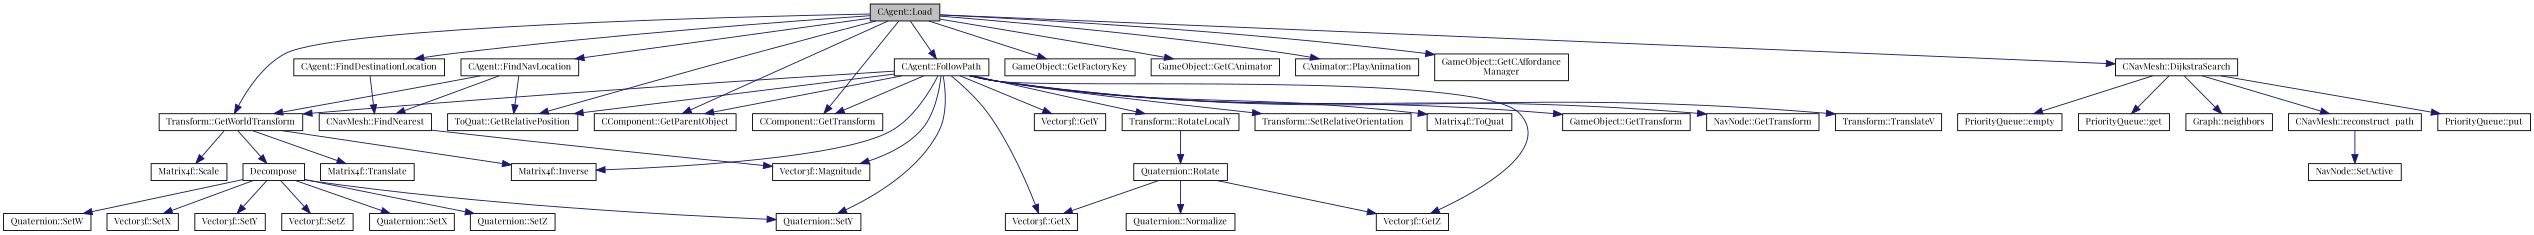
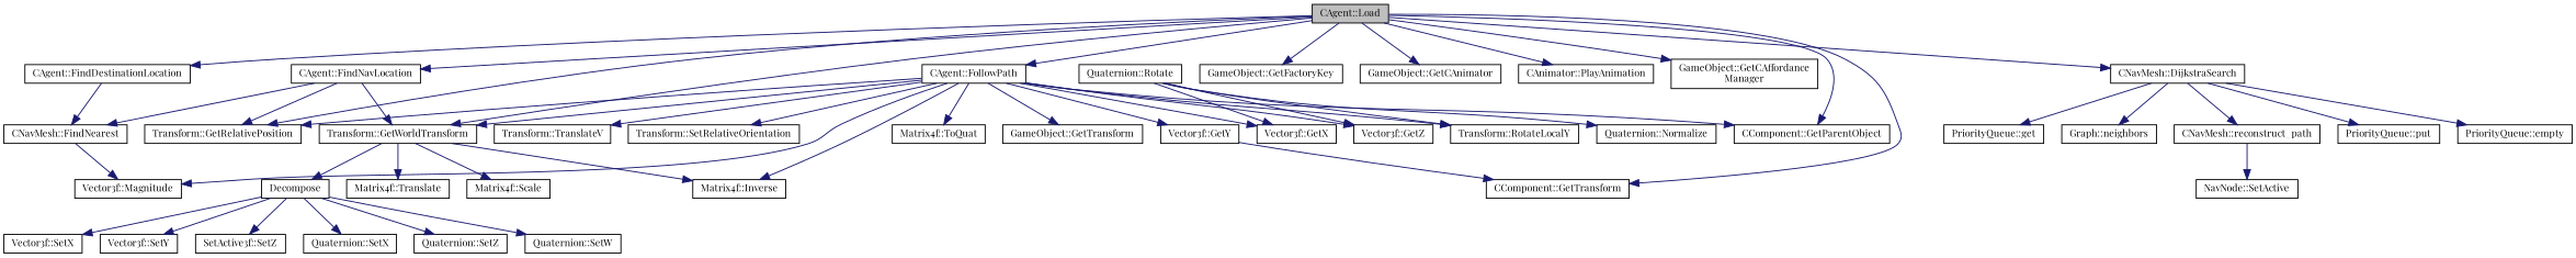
  digraph {
    fontname="Playfair Display"
    rankdir=TB
    node [color=black fillcolor=white fontname="Playfair Display" fontsize=10 shape=record style=filled]
    edge [color=midnightblue fontname="Playfair Display" fontsize=10 labelfontname=Helvetica labelfontsize=10 style=solid]
    n1 [fillcolor=grey75 fontcolor=black height=0.2 label="CAgent::Load" width=0.4]
    n2 [height=0.2 label="CComponent::GetParentObject" width=0.4]
    n3 [height=0.2 label="GameObject::GetFactoryKey" width=0.4]
    n4 [height=0.2 label="GameObject::GetCAnimator" width=0.4]
    n5 [height=0.2 label="CAnimator::PlayAnimation" width=0.4]
    n6 [height=0.2 label="CAgent::FindNavLocation" width=0.4]
    n7 [height=0.2 label="Transform::GetWorldTransform" width=0.4]
-   n8 [height=0.2 label="ToQuat::GetRelativePosition" width=0.4]
+   n8 [height=0.2 label="Transform::GetRelativePosition" width=0.4]
    n9 [height=0.2 label="CAgent::FindDestinationLocation" width=0.4]
    n10 [height=0.2 label="GameObject::GetCAffordance\lManager" width=0.4]
    n11 [height=0.2 label="CComponent::GetTransform" width=0.4]
    n12 [height=0.2 label="CNavMesh::DijkstraSearch" width=0.4]
    n13 [height=0.2 label="CAgent::FollowPath" width=0.4]
    n14 [height=0.2 label="CNavMesh::FindNearest" width=0.4]
    n15 [height=0.2 label="Matrix4f::Translate" width=0.4]
    n16 [height=0.2 label="Matrix4f::Inverse" width=0.4]
    n17 [height=0.2 label="Matrix4f::Scale" width=0.4]
    n18 [height=0.2 label=Decompose width=0.4]
    n19 [height=0.2 label="PriorityQueue::put" width=0.4]
    n20 [height=0.2 label="PriorityQueue::empty" width=0.4]
    n21 [height=0.2 label="PriorityQueue::get" width=0.4]
    n22 [height=0.2 label="Graph::neighbors" width=0.4]
    n23 [height=0.2 label="CNavMesh::reconstruct_path" width=0.4]
    n24 [height=0.2 label="Vector3f::Magnitude" width=0.4]
-   n25 [height=0.2 label="Quaternion::SetY" width=0.4]
    n26 [height=0.2 label="GameObject::GetTransform" width=0.4]
-   n27 [height=0.2 label="NavNode::GetTransform" width=0.4]
    n28 [height=0.2 label="Transform::TranslateV" width=0.4]
    n29 [height=0.2 label="Vector3f::GetX" width=0.4]
    n30 [height=0.2 label="Vector3f::GetY" width=0.4]
    n31 [height=0.2 label="Vector3f::GetZ" width=0.4]
    n32 [height=0.2 label="Transform::SetRelativeOrientation" width=0.4]
    n33 [height=0.2 label="Transform::RotateLocalY" width=0.4]
    n34 [height=0.2 label="Matrix4f::ToQuat" width=0.4]
    n35 [height=0.2 label="Vector3f::SetX" width=0.4]
    n36 [height=0.2 label="Vector3f::SetY" width=0.4]
-   n37 [height=0.2 label="Vector3f::SetZ" width=0.4]
+   n37 [height=0.2 label="SetActive3f::SetZ" width=0.4]
    n38 [height=0.2 label="Quaternion::SetX" width=0.4]
    n39 [height=0.2 label="Quaternion::SetZ" width=0.4]
    n40 [height=0.2 label="Quaternion::SetW" width=0.4]
    n41 [height=0.2 label="NavNode::SetActive" width=0.4]
    n42 [height=0.2 label="Quaternion::Rotate" width=0.4]
    n43 [height=0.2 label="Quaternion::Normalize" width=0.4]
    n1 -> n2
    n1 -> n3
    n1 -> n4
    n1 -> n5
    n1 -> n6
    n1 -> n7
    n1 -> n8
    n1 -> n9
    n1 -> n10
    n1 -> n11
    n1 -> n12
    n1 -> n13
    n6 -> n7
    n6 -> n8
    n6 -> n14
    n7 -> n15
    n7 -> n16
    n7 -> n17
    n7 -> n18
    n9 -> n14
    n12 -> n19
    n12 -> n20
    n12 -> n21
    n12 -> n22
    n12 -> n23
    n13 -> n2
    n13 -> n7
    n13 -> n8
-   n13 -> n11
+   n30 -> n11
    n13 -> n16
    n13 -> n24
-   n13 -> n25
    n13 -> n26
-   n13 -> n27
    n13 -> n28
    n13 -> n29
    n13 -> n30
    n13 -> n31
    n13 -> n32
    n13 -> n33
    n13 -> n34
    n14 -> n24
-   n18 -> n25
    n18 -> n35
    n18 -> n36
    n18 -> n37
    n18 -> n38
    n18 -> n39
    n18 -> n40
    n23 -> n41
-   n33 -> n42
+   n42 -> n33
    n42 -> n29
    n42 -> n31
    n42 -> n43
  }
